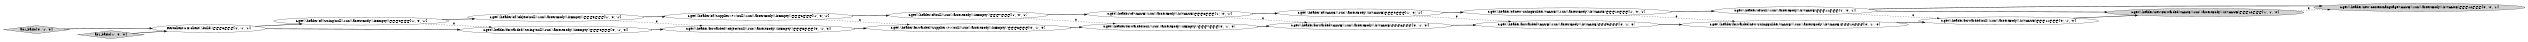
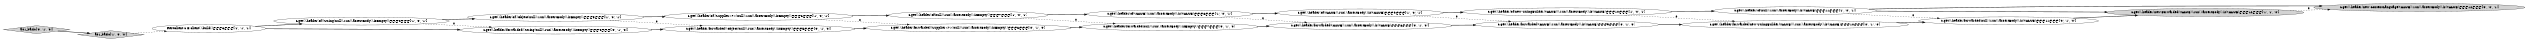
  digraph {
    rankdir=LR
    node [fillcolor=white shape=ellipse style=filled]
    edge [style=bold]
    n1 [label="c.get().header(forwarded(new StringBuilder(VALUE))).run().assertBody().is(VALUE)@@@10@@@['0', '1', '0']"]
    n2 [label="c.get().header(forwarded(null)).run().assertBody().is(VALUE)@@@11@@@['0', '1', '0']"]
    n3 [fillcolor=lightgray label="c.get().header(new Forwarded(VALUE)).run().assertBody().is(VALUE)@@@12@@@['1', '1', '0']"]
    n4 [label="c.get().header(forwarded(null)).run().assertBody().isEmpty()@@@7@@@['0', '1', '0']"]
    n5 [label="c.get().header(forwarded(VALUE)).run().assertBody().is(VALUE)@@@8@@@['0', '1', '0']"]
    n6 [label="c.get().header(forwarded(VALUE)).run().assertBody().is(VALUE)@@@9@@@['0', '1', '0']"]
    n7 [label="c.get().header(of(null)).run().assertBody().isEmpty()@@@7@@@['1', '0', '1']"]
    n8 [label="c.get().header(of(VALUE)).run().assertBody().is(VALUE)@@@8@@@['1', '0', '1']"]
    n9 [label="c.get().header(of(VALUE)).run().assertBody().is(VALUE)@@@9@@@['1', '0', '1']"]
    n10 [fillcolor=lightgray label="a01_basic['0', '1', '0']" shape=diamond]
    n11 [label="RestClient c = client().build()@@@3@@@['1', '1', '1']"]
    n12 [label="c.get().header(of((String)null)).run().assertBody().isEmpty()@@@4@@@['1', '0', '1']"]
    n13 [label="c.get().header(forwarded((String)null)).run().assertBody().isEmpty()@@@4@@@['0', '1', '0']"]
    n14 [label="c.get().header(of((Object)null)).run().assertBody().isEmpty()@@@5@@@['1', '0', '1']"]
    n15 [label="c.get().header(of((Supplier<?>)null)).run().assertBody().isEmpty()@@@6@@@['1', '0', '1']"]
    n16 [label="c.get().header(forwarded((Object)null)).run().assertBody().isEmpty()@@@5@@@['0', '1', '0']"]
    n17 [label="c.get().header(of(null)).run().assertBody().is(VALUE)@@@11@@@['1', '0', '1']"]
    n18 [fillcolor=lightgray label="c.get().header(new ContentLanguage(VALUE)).run().assertBody().is(VALUE)@@@12@@@['0', '0', '1']"]
    n19 [label="c.get().header(forwarded((Supplier<?>)null)).run().assertBody().isEmpty()@@@6@@@['0', '1', '0']"]
    n20 [label="c.get().header(of(new StringBuilder(VALUE))).run().assertBody().is(VALUE)@@@10@@@['1', '0', '1']"]
    n21 [fillcolor=lightgray label="a01_basic['1', '0', '0']" shape=diamond]
    n1 -> n2
    n2 -> n3
    n3 -> n18 [label=0 style=dashed]
    n4 -> n5
    n5 -> n6
    n6 -> n1
    n7 -> n4 [label=0 style=dashed]
    n7 -> n8
    n8 -> n5 [label=0 style=dashed]
    n8 -> n9
    n9 -> n6 [label=0 style=dashed]
    n9 -> n20
-   n10 -> n11
+   n10 -> n21
    n11 -> n12
    n11 -> n13
    n12 -> n13 [label=0 style=dashed]
    n12 -> n14
    n13 -> n16
    n14 -> n15
    n14 -> n16 [label=0 style=dashed]
    n15 -> n7
    n15 -> n19 [label=0 style=dashed]
    n16 -> n19
    n17 -> n2 [label=0 style=dashed]
    n17 -> n3
    n17 -> n18
    n19 -> n4
    n20 -> n1 [label=0 style=dashed]
    n20 -> n17
-   n21 -> n11
+   n21 -> n11 [style=dashed]
  }
